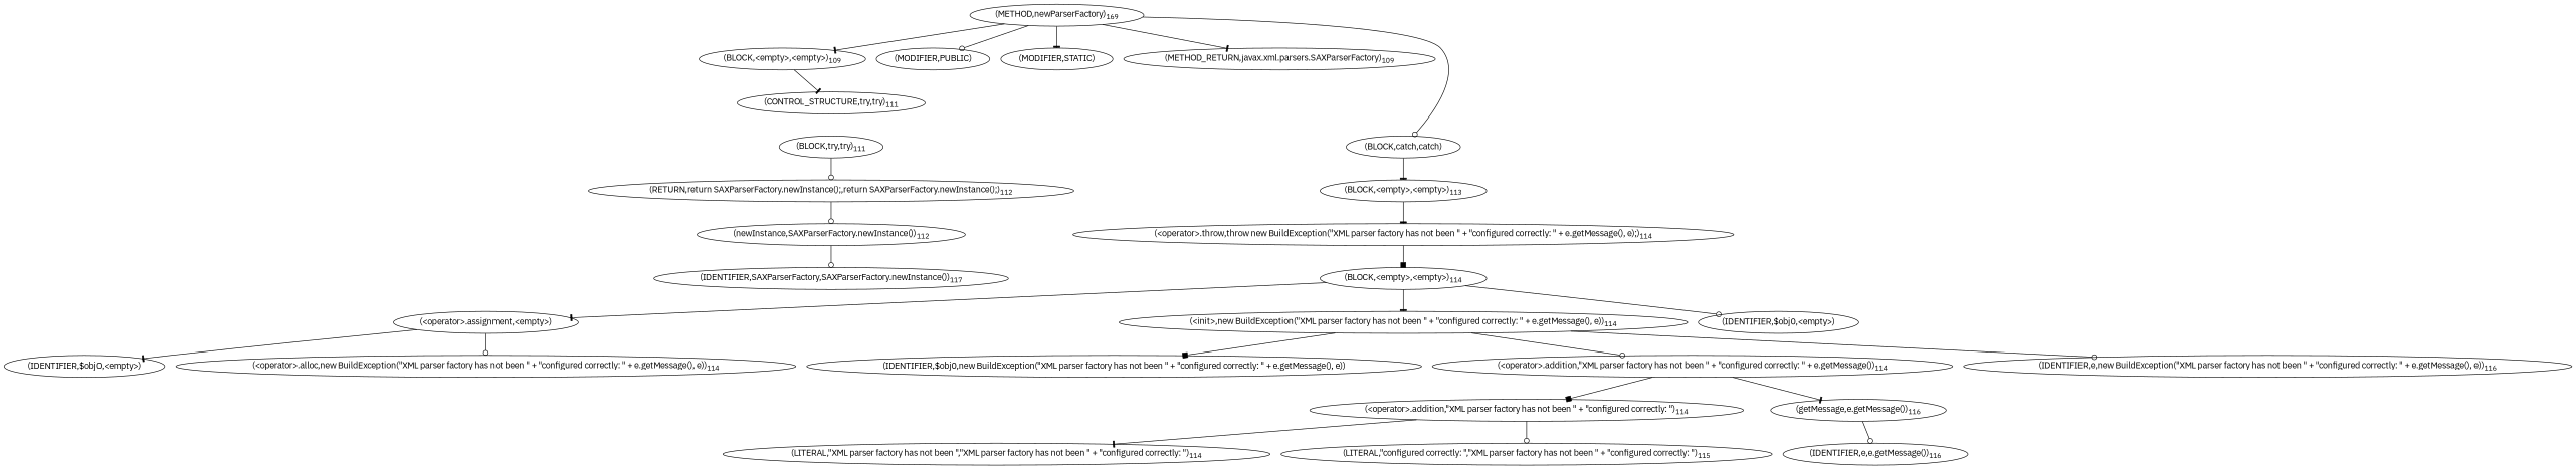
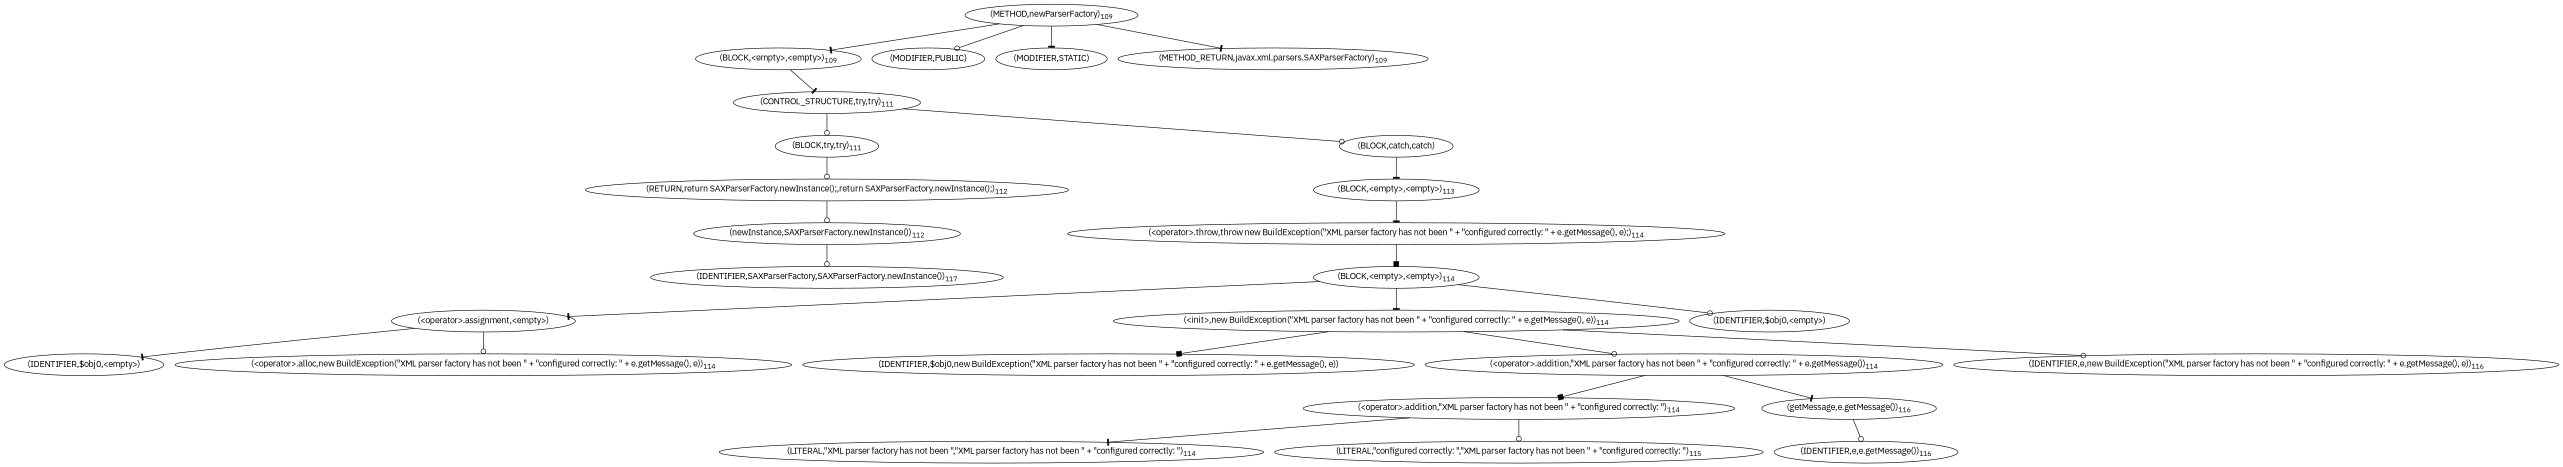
  digraph {
    fontname="IBM Plex Sans"
    node [fontname="IBM Plex Sans"]
    edge [arrowhead=odot fontname="IBM Plex Sans"]
-   n1 [label=<(METHOD,newParserFactory)<SUB>169</SUB>>]
+   n1 [label=<(METHOD,newParserFactory)<SUB>109</SUB>>]
    n2 [label=<(BLOCK,&lt;empty&gt;,&lt;empty&gt;)<SUB>109</SUB>>]
    n3 [label=<(MODIFIER,PUBLIC)>]
    n4 [label=<(MODIFIER,STATIC)>]
    n5 [label=<(METHOD_RETURN,javax.xml.parsers.SAXParserFactory)<SUB>109</SUB>>]
    n6 [label=<(CONTROL_STRUCTURE,try,try)<SUB>111</SUB>>]
    n7 [label=<(BLOCK,try,try)<SUB>111</SUB>>]
    n8 [label=<(BLOCK,catch,catch)>]
    n9 [label=<(RETURN,return SAXParserFactory.newInstance();,return SAXParserFactory.newInstance();)<SUB>112</SUB>>]
    n10 [label=<(BLOCK,&lt;empty&gt;,&lt;empty&gt;)<SUB>113</SUB>>]
    n11 [label=<(newInstance,SAXParserFactory.newInstance())<SUB>112</SUB>>]
    n12 [label=<(IDENTIFIER,SAXParserFactory,SAXParserFactory.newInstance())<SUB>117</SUB>>]
    n13 [label=<(&lt;operator&gt;.throw,throw new BuildException(&quot;XML parser factory has not been &quot; + &quot;configured correctly: &quot; + e.getMessage(), e);)<SUB>114</SUB>>]
    n14 [label=<(BLOCK,&lt;empty&gt;,&lt;empty&gt;)<SUB>114</SUB>>]
    n15 [label=<(&lt;operator&gt;.assignment,&lt;empty&gt;)>]
    n16 [label=<(&lt;init&gt;,new BuildException(&quot;XML parser factory has not been &quot; + &quot;configured correctly: &quot; + e.getMessage(), e))<SUB>114</SUB>>]
    n17 [label=<(IDENTIFIER,$obj0,&lt;empty&gt;)>]
    n18 [label=<(IDENTIFIER,$obj0,&lt;empty&gt;)>]
    n19 [label=<(&lt;operator&gt;.alloc,new BuildException(&quot;XML parser factory has not been &quot; + &quot;configured correctly: &quot; + e.getMessage(), e))<SUB>114</SUB>>]
    n20 [label=<(IDENTIFIER,$obj0,new BuildException(&quot;XML parser factory has not been &quot; + &quot;configured correctly: &quot; + e.getMessage(), e))>]
    n21 [label=<(&lt;operator&gt;.addition,&quot;XML parser factory has not been &quot; + &quot;configured correctly: &quot; + e.getMessage())<SUB>114</SUB>>]
    n22 [label=<(IDENTIFIER,e,new BuildException(&quot;XML parser factory has not been &quot; + &quot;configured correctly: &quot; + e.getMessage(), e))<SUB>116</SUB>>]
    n23 [label=<(&lt;operator&gt;.addition,&quot;XML parser factory has not been &quot; + &quot;configured correctly: &quot;)<SUB>114</SUB>>]
    n24 [label=<(getMessage,e.getMessage())<SUB>116</SUB>>]
    n25 [label=<(LITERAL,&quot;XML parser factory has not been &quot;,&quot;XML parser factory has not been &quot; + &quot;configured correctly: &quot;)<SUB>114</SUB>>]
    n26 [label=<(LITERAL,&quot;configured correctly: &quot;,&quot;XML parser factory has not been &quot; + &quot;configured correctly: &quot;)<SUB>115</SUB>>]
    n27 [label=<(IDENTIFIER,e,e.getMessage())<SUB>116</SUB>>]
    n1 -> n2 [arrowhead=tee]
    n1 -> n3
    n1 -> n4 [arrowhead=tee]
    n1 -> n5 [arrowhead=tee]
    n2 -> n6 [arrowhead=tee]
-   n1 -> n8
+   n6 -> n7
+   n6 -> n8
    n7 -> n9
    n8 -> n10 [arrowhead=tee]
    n9 -> n11
    n10 -> n13 [arrowhead=tee]
    n11 -> n12
    n13 -> n14 [arrowhead=box]
    n14 -> n15 [arrowhead=tee]
    n14 -> n16 [arrowhead=tee]
    n14 -> n17
    n15 -> n18 [arrowhead=tee]
    n15 -> n19
    n16 -> n20 [arrowhead=box]
    n16 -> n21
    n16 -> n22
    n21 -> n23 [arrowhead=box]
    n21 -> n24 [arrowhead=tee]
    n23 -> n25 [arrowhead=tee]
    n23 -> n26
    n24 -> n27
  }
